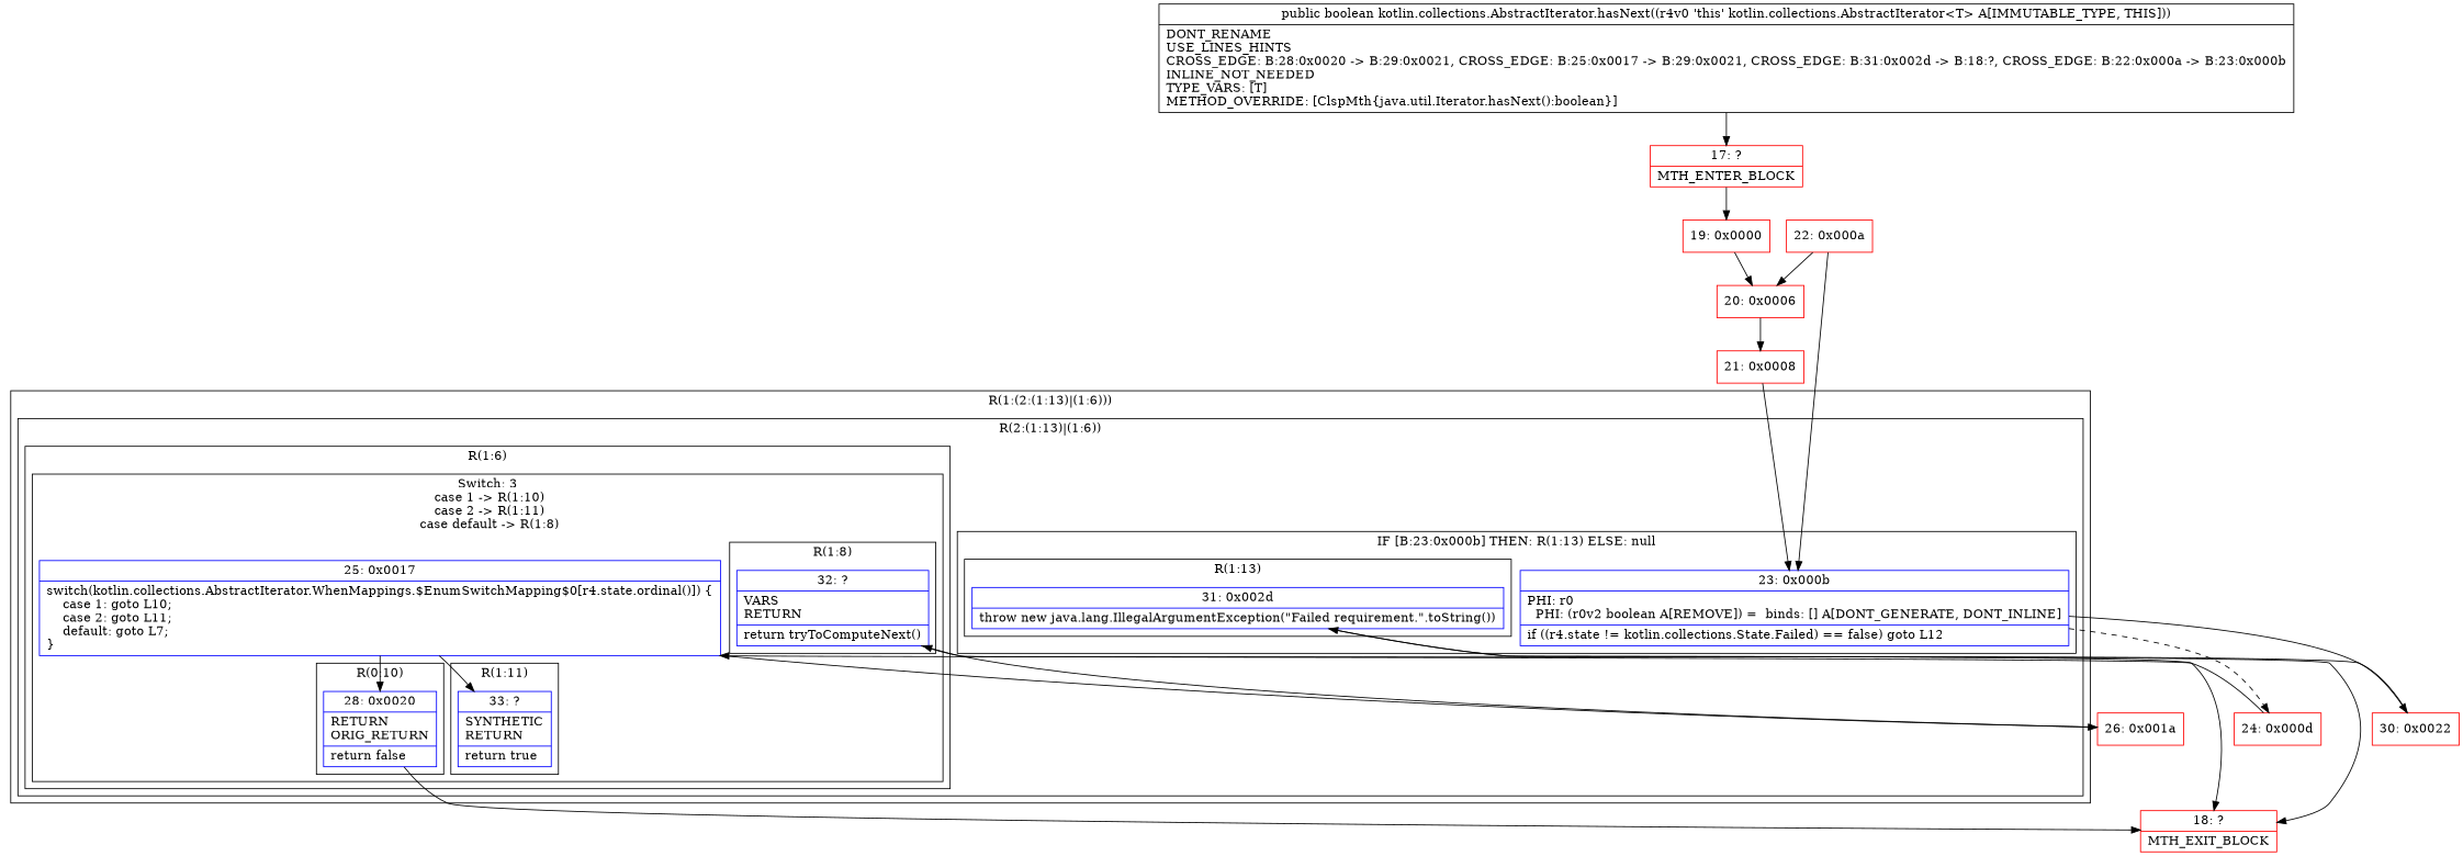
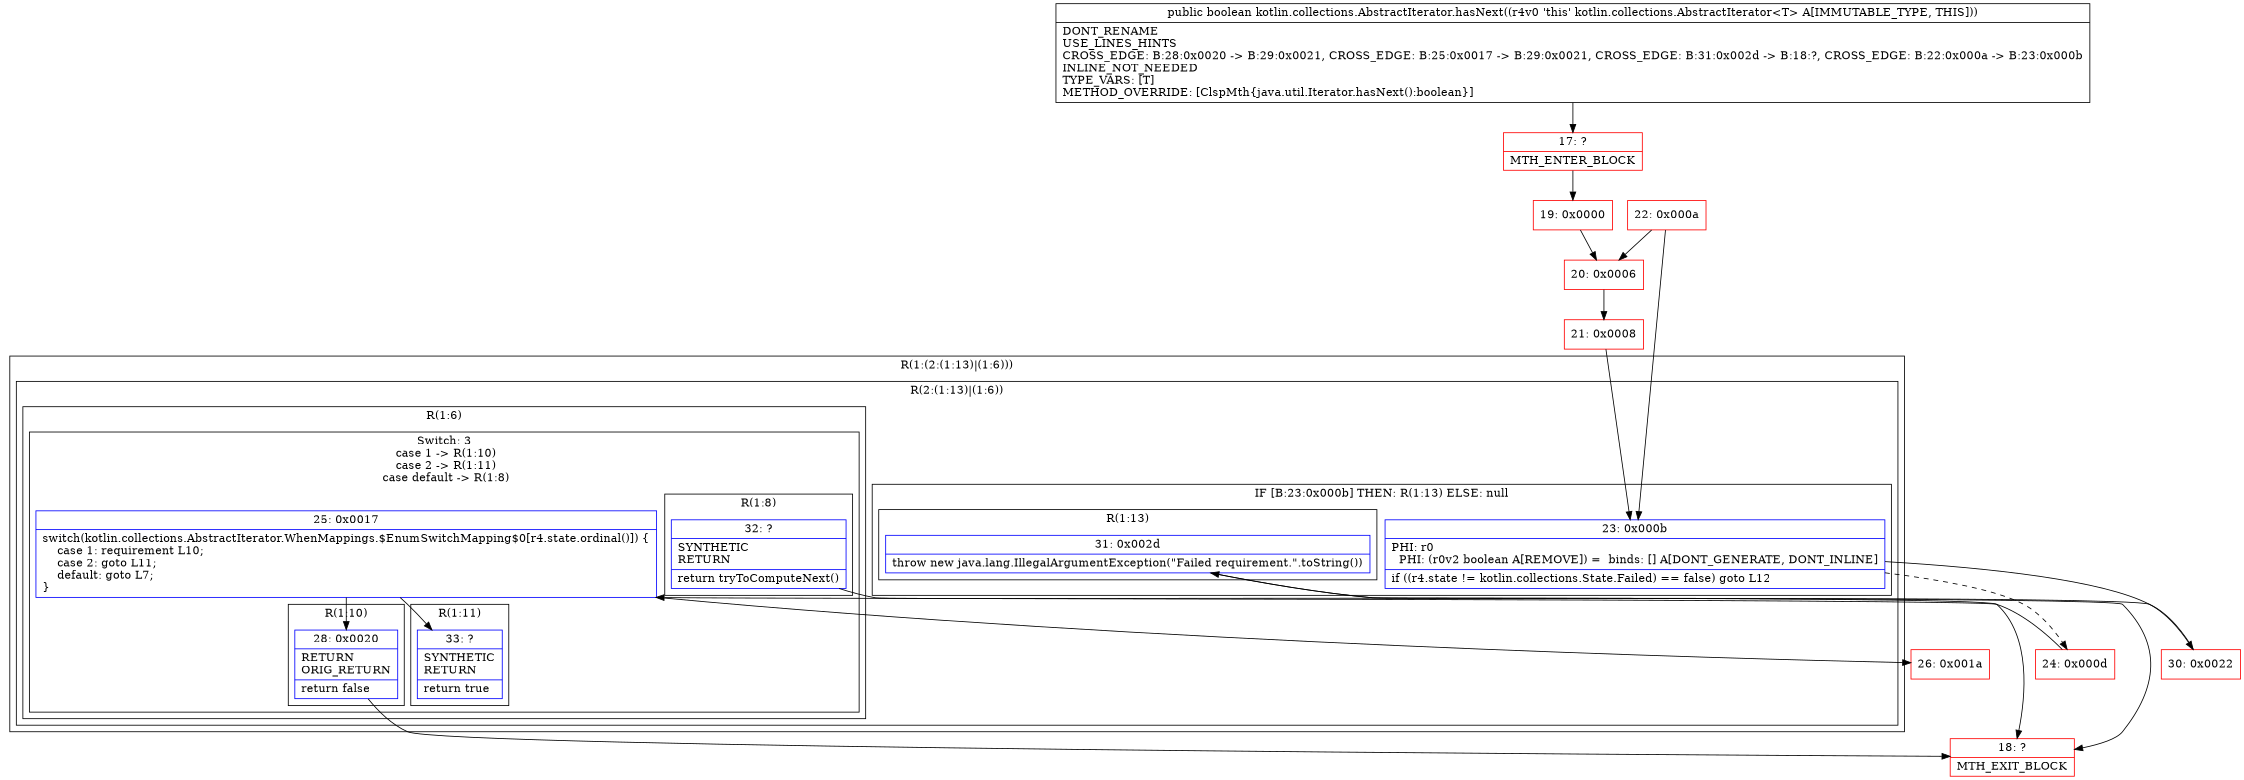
  digraph {
    node [color=red shape=record]
    n1 [color=blue label="{31\:\ 0x002d|throw new java.lang.IllegalArgumentException(\"Failed requirement.\".toString())\l}"]
    n2 [color=blue label="{23\:\ 0x000b|PHI: r0 \l  PHI: (r0v2 boolean A[REMOVE]) =  binds: [] A[DONT_GENERATE, DONT_INLINE]\l|if ((r4.state != kotlin.collections.State.Failed) == false) goto L12\l}"]
    n3 [color=blue label="{28\:\ 0x0020|RETURN\lORIG_RETURN\l|return false\l}"]
    n4 [color=blue label="{33\:\ ?|SYNTHETIC\lRETURN\l|return true\l}"]
-   n5 [color=blue label="{32\:\ ?|VARS\lRETURN\l|return tryToComputeNext()\l}"]
-   n6 [color=blue label="{25\:\ 0x0017|switch(kotlin.collections.AbstractIterator.WhenMappings.$EnumSwitchMapping$0[r4.state.ordinal()]) \{\l    case 1: goto L10;\l    case 2: goto L11;\l    default: goto L7;\l\}\l}"]
+   n5 [color=blue label="{32\:\ ?|SYNTHETIC\lRETURN\l|return tryToComputeNext()\l}"]
+   n6 [color=blue label="{25\:\ 0x0017|switch(kotlin.collections.AbstractIterator.WhenMappings.$EnumSwitchMapping$0[r4.state.ordinal()]) \{\l    case 1: requirement L10;\l    case 2: goto L11;\l    default: goto L7;\l\}\l}"]
    n7 [label="{18\:\ ?|MTH_EXIT_BLOCK\l}"]
    n8 [label="{24\:\ 0x000d}"]
    n9 [label="{30\:\ 0x0022}"]
    n10 [label="{26\:\ 0x001a}"]
    n11 [label="{17\:\ ?|MTH_ENTER_BLOCK\l}"]
    n12 [label="{19\:\ 0x0000}"]
    n13 [label="{20\:\ 0x0006}"]
    n14 [label="{21\:\ 0x0008}"]
    n15 [label="{22\:\ 0x000a}"]
    n16 [label="{public boolean kotlin.collections.AbstractIterator.hasNext((r4v0 'this' kotlin.collections.AbstractIterator\<T\> A[IMMUTABLE_TYPE, THIS]))  | DONT_RENAME\lUSE_LINES_HINTS\lCROSS_EDGE: B:28:0x0020 \-\> B:29:0x0021, CROSS_EDGE: B:25:0x0017 \-\> B:29:0x0021, CROSS_EDGE: B:31:0x002d \-\> B:18:?, CROSS_EDGE: B:22:0x000a \-\> B:23:0x000b\lINLINE_NOT_NEEDED\lTYPE_VARS: [T]\lMETHOD_OVERRIDE: [ClspMth\{java.util.Iterator.hasNext():boolean\}]\l}" color=""]
    subgraph cluster_1 {
      label="R(1:(2:(1:13)|(1:6)))"
      subgraph cluster_2 {
        label="R(2:(1:13)|(1:6))"
        subgraph cluster_3 {
          label="IF [B:23:0x000b] THEN: R(1:13) ELSE: null"
          n2
          subgraph cluster_4 {
            label="R(1:13)"
            n1
          }
        }
        subgraph cluster_5 {
          label="R(1:6)"
          subgraph cluster_6 {
            label="Switch: 3\n case 1 -> R(1:10)\n case 2 -> R(1:11)\n case default -> R(1:8)"
            n6
            subgraph cluster_7 {
-             label="R(0:10)"
+             label="R(1:10)"
              n3
            }
            subgraph cluster_8 {
              label="R(1:11)"
              n4
            }
            subgraph cluster_9 {
              label="R(1:8)"
              n5
            }
          }
        }
      }
    }
    n1 -> n7
    n2 -> n8 [style=dashed]
    n2 -> n9
    n3 -> n7
    n5 -> n7
    n6 -> n3
    n6 -> n4
    n6 -> n10
    n8 -> n6
    n9 -> n1
-   n10 -> n5
    n11 -> n12
    n12 -> n13
    n13 -> n14
    n14 -> n2
    n15 -> n2
    n15 -> n13
    n16 -> n11
  }
